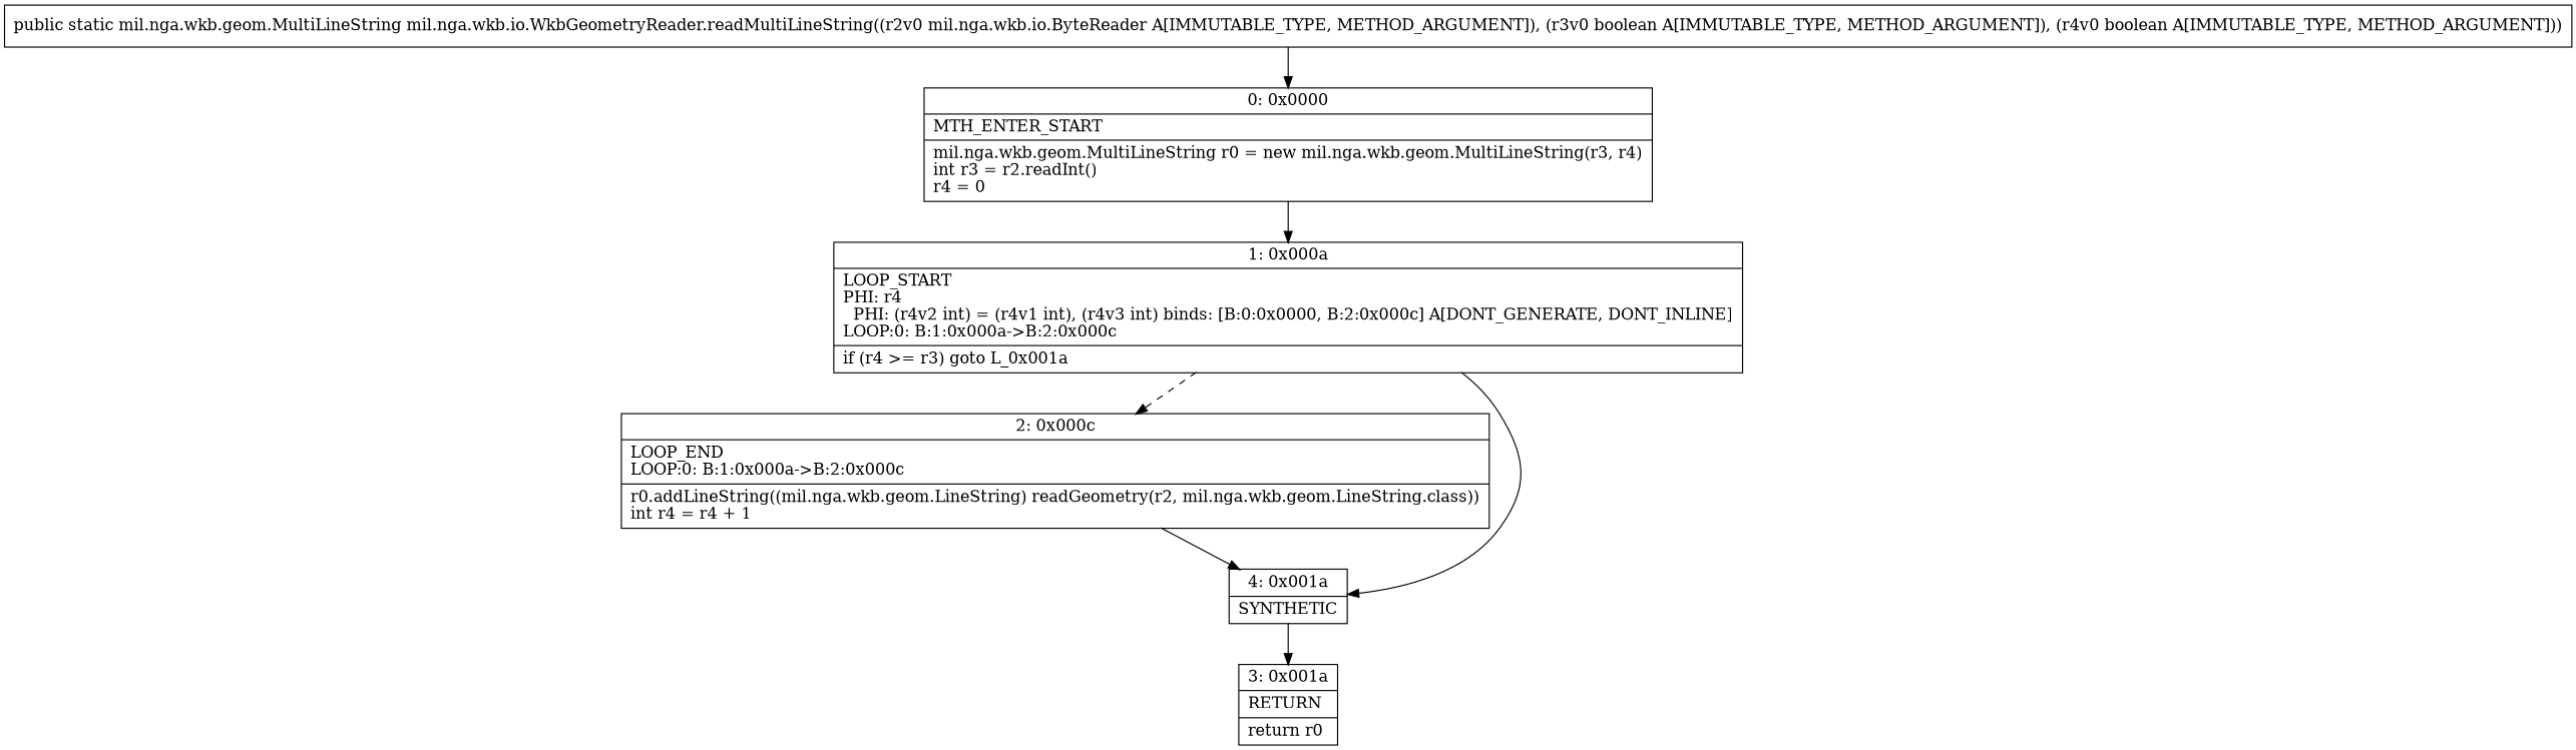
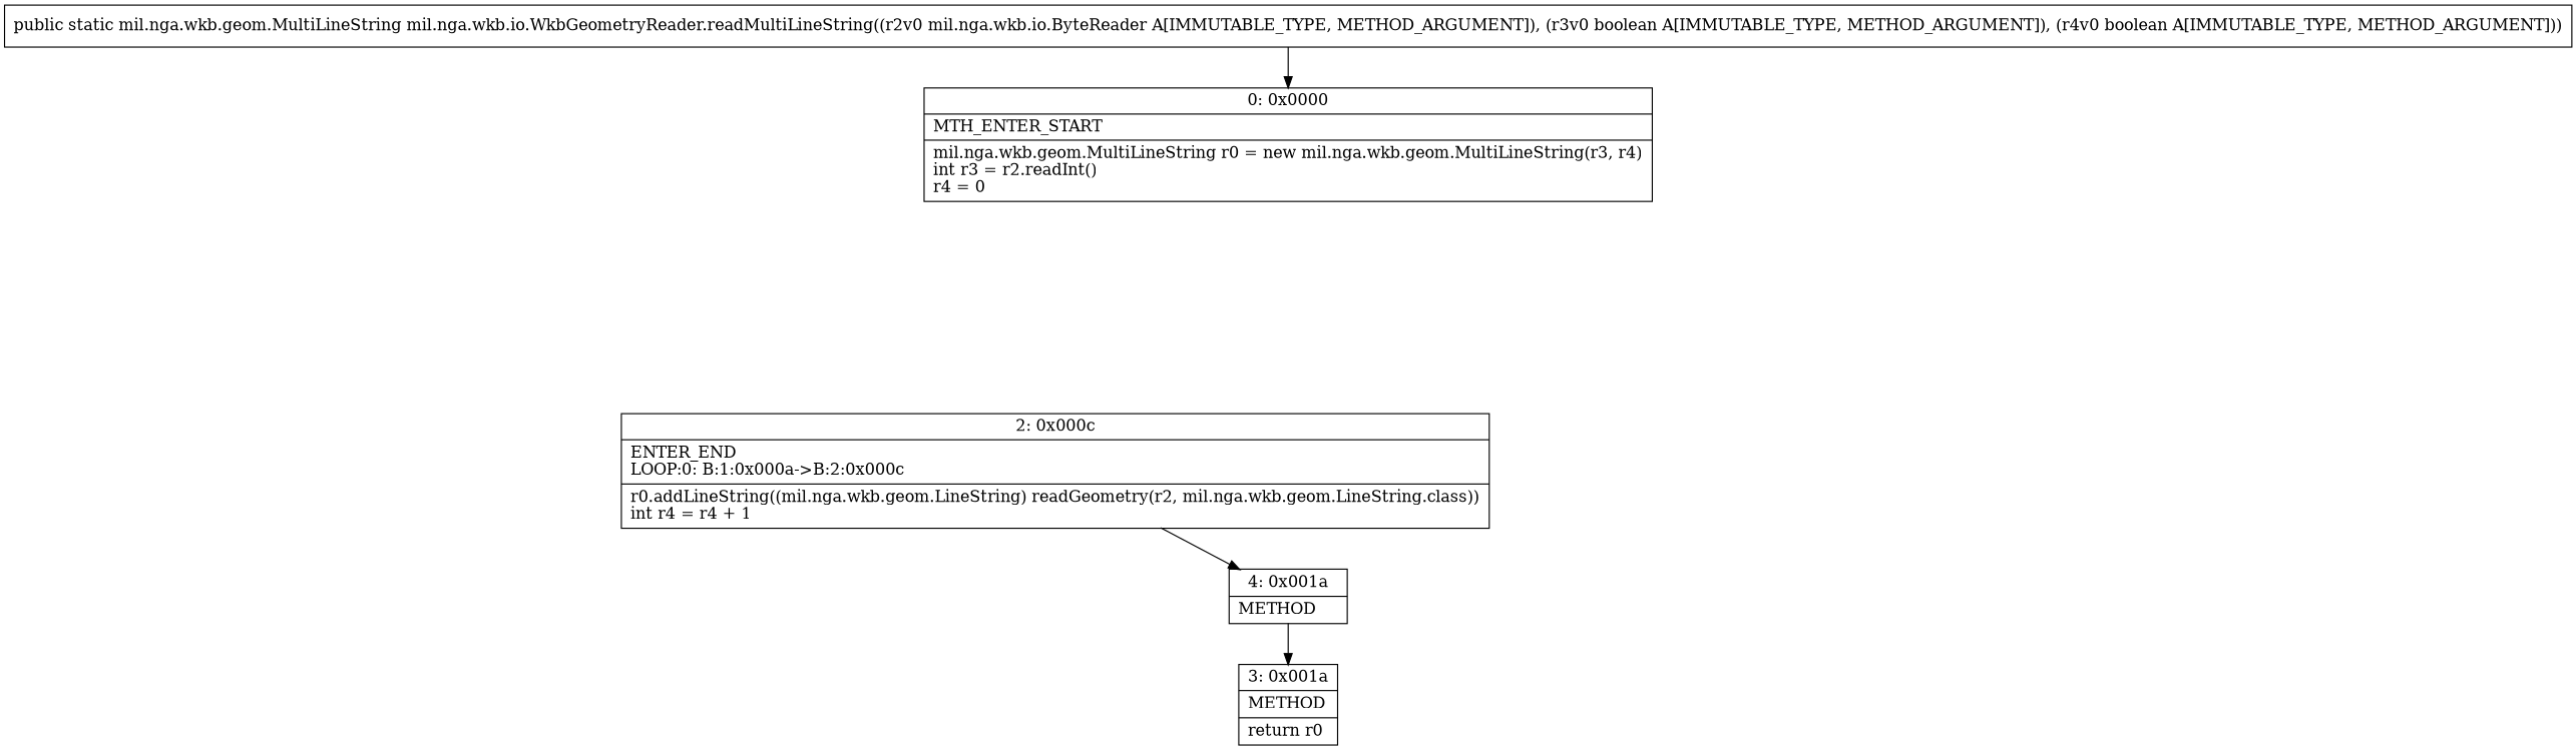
  digraph {
    node [shape=record]
    n1 [label="{0\:\ 0x0000|MTH_ENTER_START\l|mil.nga.wkb.geom.MultiLineString r0 = new mil.nga.wkb.geom.MultiLineString(r3, r4)\lint r3 = r2.readInt()\lr4 = 0\l}"]
-   n2 [label="{1\:\ 0x000a|LOOP_START\lPHI: r4 \l  PHI: (r4v2 int) = (r4v1 int), (r4v3 int) binds: [B:0:0x0000, B:2:0x000c] A[DONT_GENERATE, DONT_INLINE]\lLOOP:0: B:1:0x000a\-\>B:2:0x000c\l|if (r4 \>= r3) goto L_0x001a\l}"]
-   n3 [label="{2\:\ 0x000c|LOOP_END\lLOOP:0: B:1:0x000a\-\>B:2:0x000c\l|r0.addLineString((mil.nga.wkb.geom.LineString) readGeometry(r2, mil.nga.wkb.geom.LineString.class))\lint r4 = r4 + 1\l}"]
-   n4 [label="{4\:\ 0x001a|SYNTHETIC\l}"]
-   n5 [label="{3\:\ 0x001a|RETURN\l|return r0\l}"]
+   n3 [label="{2\:\ 0x000c|ENTER_END\lLOOP:0: B:1:0x000a\-\>B:2:0x000c\l|r0.addLineString((mil.nga.wkb.geom.LineString) readGeometry(r2, mil.nga.wkb.geom.LineString.class))\lint r4 = r4 + 1\l}"]
+   n4 [label="{4\:\ 0x001a|METHOD\l}"]
+   n5 [label="{3\:\ 0x001a|METHOD\l|return r0\l}"]
    n6 [label="{public static mil.nga.wkb.geom.MultiLineString mil.nga.wkb.io.WkbGeometryReader.readMultiLineString((r2v0 mil.nga.wkb.io.ByteReader A[IMMUTABLE_TYPE, METHOD_ARGUMENT]), (r3v0 boolean A[IMMUTABLE_TYPE, METHOD_ARGUMENT]), (r4v0 boolean A[IMMUTABLE_TYPE, METHOD_ARGUMENT])) }"]
-   n1 -> n2
-   n2 -> n3 [style=dashed]
-   n2 -> n4
    n3 -> n4
    n4 -> n5
    n6 -> n1
  }
